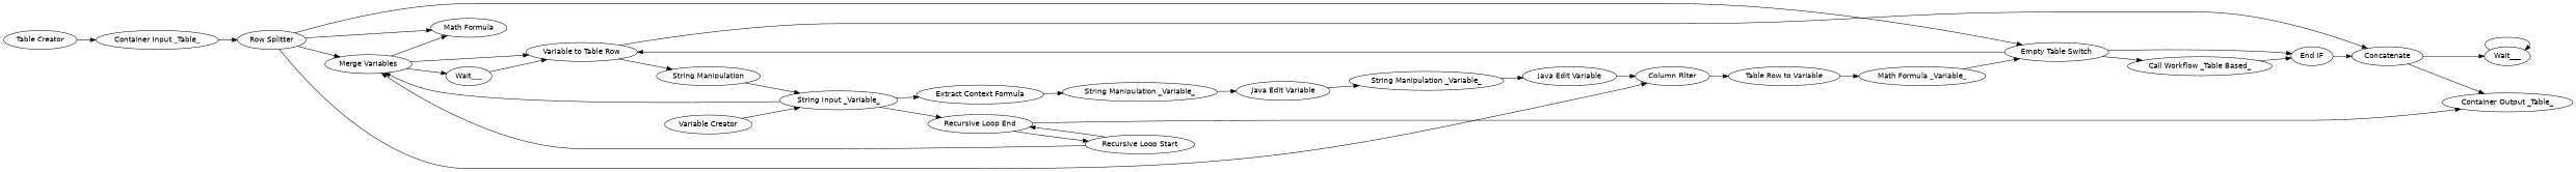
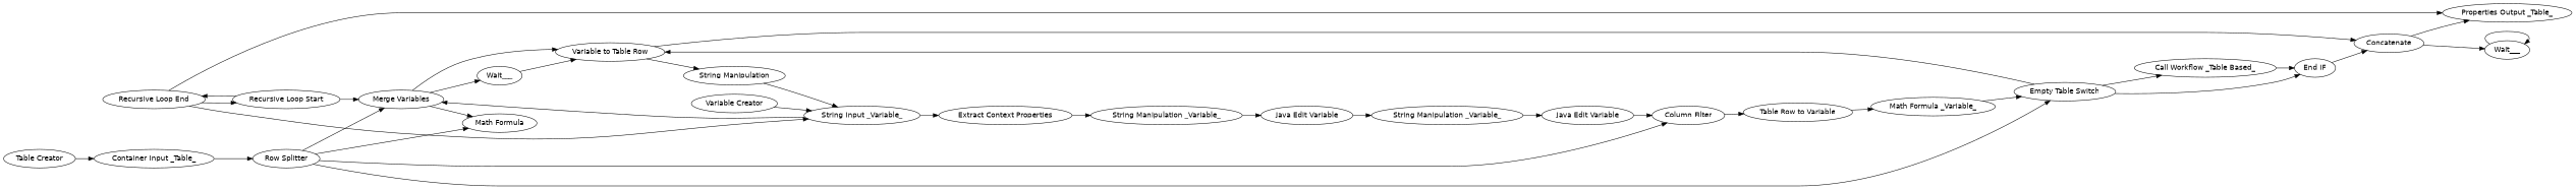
  digraph {
    fontname="DejaVu Sans"
    rankdir=LR
    node [fontname="DejaVu Sans"]
    edge [fontname="DejaVu Sans"]
    n1 [label="Math Formula"]
    n2 [label="Column Filter"]
    n3 [label="Table Row to Variable"]
    n4 [label="Math Formula _Variable_"]
    n5 [label="String Manipulation"]
    n6 [label="String Input _Variable_"]
-   n7 [label="Extract Context Formula"]
+   n7 [label="Extract Context Properties"]
    n8 [label="Recursive Loop End"]
    n9 [label="Merge Variables"]
    n10 [label="String Manipulation _Variable_"]
    n11 [label="Recursive Loop Start"]
-   n12 [label="Container Output _Table_"]
+   n12 [label="Properties Output _Table_"]
    n13 [label="Variable to Table Row"]
    n14 [label=Wait___]
    n15 [label="Call Workflow _Table Based_"]
    n16 [label="End IF"]
    n17 [label=Concatenate]
    n18 [label=Wait___]
    n19 [label="Empty Table Switch"]
    n20 [label="Java Edit Variable"]
    n21 [label="String Manipulation _Variable_"]
    n22 [label="Java Edit Variable"]
    n23 [label="Table Creator"]
    n24 [label="Container Input _Table_"]
    n25 [label="Row Splitter"]
    n26 [label="Variable Creator"]
    n2 -> n3
    n3 -> n4
    n4 -> n19
    n5 -> n6
    n6 -> n7
-   n6 -> n8
+   n8 -> n6
    n6 -> n9
    n7 -> n10
    n8 -> n11
    n8 -> n12
    n9 -> n1
    n9 -> n13
    n9 -> n14
    n10 -> n20
    n11 -> n8
    n11 -> n9
    n13 -> n5
    n13 -> n17
    n14 -> n13
    n15 -> n16
    n16 -> n17
    n17 -> n12
    n17 -> n18
    n18 -> n18
    n19 -> n13
    n19 -> n15
    n19 -> n16
    n20 -> n21
    n21 -> n22
    n22 -> n2
    n23 -> n24
    n24 -> n25
    n25 -> n1
    n25 -> n2
    n25 -> n9
    n25 -> n19
    n26 -> n6
  }
